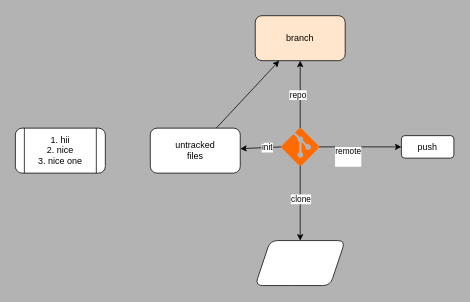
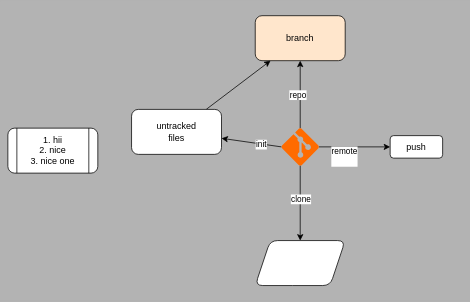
  <mxCell id="0" />
  <mxCell id="1" parent="0" />
  <mxCell id="2" value="" style="html=1;exitX=0.5;exitY=1;exitDx=0;exitDy=0;exitPerimeter=0;" parent="1" source="16" target="10" edge="1"><mxGeometry relative="1" as="geometry"><mxPoint x="400" y="218.75" as="sourcePoint" /></mxGeometry></mxCell>
  <mxCell id="3" value="clone" style="edgeLabel;html=1;align=center;verticalAlign=middle;resizable=0;points=[];" vertex="1" connectable="0" parent="2"><mxGeometry x="-0.12" relative="1" as="geometry"><mxPoint as="offset" /></mxGeometry></mxCell>
  <mxCell id="4" value="" style="edgeStyle=none;html=1;textShadow=1;exitX=1;exitY=0.5;exitDx=0;exitDy=0;exitPerimeter=0;" parent="1" source="16" target="11" edge="1"><mxGeometry relative="1" as="geometry"><mxPoint x="423.75" y="195" as="sourcePoint" /></mxGeometry></mxCell>
  <mxCell id="5" value="remote&lt;div&gt;&lt;br&gt;&lt;/div&gt;" style="edgeLabel;html=1;align=center;verticalAlign=middle;resizable=0;points=[];" vertex="1" connectable="0" parent="4"><mxGeometry x="-0.301" y="-1" relative="1" as="geometry"><mxPoint y="11" as="offset" /></mxGeometry></mxCell>
  <mxCell id="6" value="" style="edgeStyle=none;html=1;exitX=0.5;exitY=0;exitDx=0;exitDy=0;exitPerimeter=0;" edge="1" parent="1" source="16" target="13"><mxGeometry relative="1" as="geometry"><mxPoint x="400" y="160" as="sourcePoint" /></mxGeometry></mxCell>
  <mxCell id="7" value="repo" style="edgeLabel;html=1;align=center;verticalAlign=middle;resizable=0;points=[];" vertex="1" connectable="0" parent="6"><mxGeometry x="-0.005" y="4" relative="1" as="geometry"><mxPoint as="offset" /></mxGeometry></mxCell>
  <mxCell id="8" value="" style="edgeStyle=none;html=1;exitX=0;exitY=0.5;exitDx=0;exitDy=0;exitPerimeter=0;" edge="1" parent="1" source="16" target="15"><mxGeometry relative="1" as="geometry"><mxPoint x="376.25" y="195.848" as="sourcePoint" /></mxGeometry></mxCell>
  <mxCell id="9" value="init" style="edgeLabel;html=1;align=center;verticalAlign=middle;resizable=0;points=[];" vertex="1" connectable="0" parent="8"><mxGeometry x="-0.3" y="-1" relative="1" as="geometry"><mxPoint y="1" as="offset" /></mxGeometry></mxCell>
  <mxCell id="10" value="" style="shape=parallelogram;perimeter=parallelogramPerimeter;whiteSpace=wrap;html=1;fixedSize=1;rounded=1;" parent="1" vertex="1"><mxGeometry x="340" y="320" width="120" height="60" as="geometry" /></mxCell>
- <mxCell id="11" value="push" style="whiteSpace=wrap;html=1;rounded=1;" parent="1" vertex="1"><mxGeometry x="535" y="180" width="70" height="30" as="geometry" /></mxCell>
- <mxCell id="12" value="1. hii&lt;div&gt;2. nice&lt;/div&gt;&lt;div&gt;3. nice one&lt;/div&gt;" style="shape=process;whiteSpace=wrap;html=1;backgroundOutline=1;rounded=1;" parent="1" vertex="1"><mxGeometry x="20" y="170" width="120" height="60" as="geometry" /></mxCell>
+ <mxCell id="11" value="push" style="whiteSpace=wrap;html=1;rounded=1;" parent="1" vertex="1"><mxGeometry x="520" y="180" width="70" height="30" as="geometry" /></mxCell>
+ <mxCell id="12" value="1. hii&lt;div&gt;2. nice&lt;/div&gt;&lt;div&gt;3. nice one&lt;/div&gt;" style="shape=process;whiteSpace=wrap;html=1;backgroundOutline=1;rounded=1;" parent="1" vertex="1"><mxGeometry x="10" y="170" width="120" height="60" as="geometry" /></mxCell>
  <mxCell id="13" value="branch" style="whiteSpace=wrap;html=1;rounded=1;fillColor=#ffe6cc;" vertex="1" parent="1"><mxGeometry x="340" y="20" width="120" height="60" as="geometry" /></mxCell>
  <mxCell id="14" value="" style="edgeStyle=none;html=1;" edge="1" parent="1" source="15" target="13"><mxGeometry relative="1" as="geometry" /></mxCell>
- <mxCell id="15" value="untracked&lt;div&gt;files&lt;/div&gt;" style="whiteSpace=wrap;html=1;rounded=1;" vertex="1" parent="1"><mxGeometry x="200" y="170" width="120" height="60" as="geometry" /></mxCell>
+ <mxCell id="15" value="untracked&lt;div&gt;files&lt;/div&gt;" style="whiteSpace=wrap;html=1;rounded=1;" vertex="1" parent="1"><mxGeometry x="175" y="145" width="120" height="60" as="geometry" /></mxCell>
  <mxCell id="16" value="" style="verticalLabelPosition=bottom;html=1;verticalAlign=top;align=center;strokeColor=none;fillColor=#FF6B00;shape=mxgraph.azure.git_repository;" vertex="1" parent="1"><mxGeometry x="375" y="170" width="50" height="50" as="geometry" /></mxCell>
